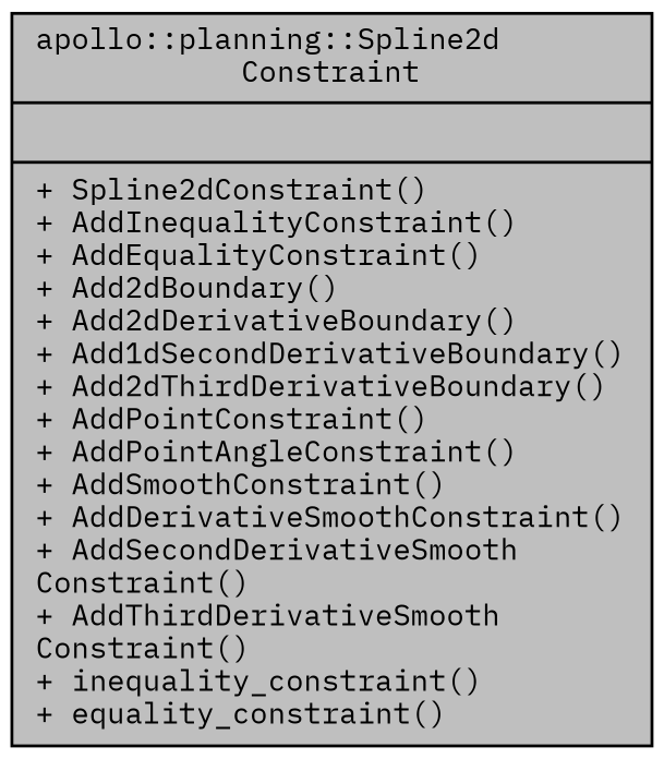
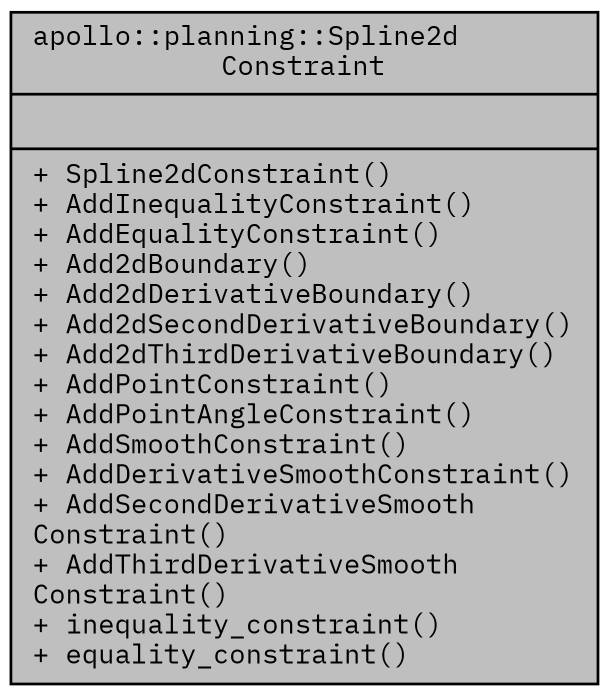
  digraph {
    fontname="IBM Plex Mono"
-   n1 [color=black fillcolor=grey75 fontcolor=black fontname="IBM Plex Mono" fontsize=10 height=0.2 label="{apollo::planning::Spline2d\lConstraint\n||+ Spline2dConstraint()\l+ AddInequalityConstraint()\l+ AddEqualityConstraint()\l+ Add2dBoundary()\l+ Add2dDerivativeBoundary()\l+ Add1dSecondDerivativeBoundary()\l+ Add2dThirdDerivativeBoundary()\l+ AddPointConstraint()\l+ AddPointAngleConstraint()\l+ AddSmoothConstraint()\l+ AddDerivativeSmoothConstraint()\l+ AddSecondDerivativeSmooth\lConstraint()\l+ AddThirdDerivativeSmooth\lConstraint()\l+ inequality_constraint()\l+ equality_constraint()\l}" shape=record style=filled width=0.4]
+   n1 [color=black fillcolor=grey75 fontcolor=black fontname="IBM Plex Mono" fontsize=10 height=0.2 label="{apollo::planning::Spline2d\lConstraint\n||+ Spline2dConstraint()\l+ AddInequalityConstraint()\l+ AddEqualityConstraint()\l+ Add2dBoundary()\l+ Add2dDerivativeBoundary()\l+ Add2dSecondDerivativeBoundary()\l+ Add2dThirdDerivativeBoundary()\l+ AddPointConstraint()\l+ AddPointAngleConstraint()\l+ AddSmoothConstraint()\l+ AddDerivativeSmoothConstraint()\l+ AddSecondDerivativeSmooth\lConstraint()\l+ AddThirdDerivativeSmooth\lConstraint()\l+ inequality_constraint()\l+ equality_constraint()\l}" shape=record style=filled width=0.4]
  }
